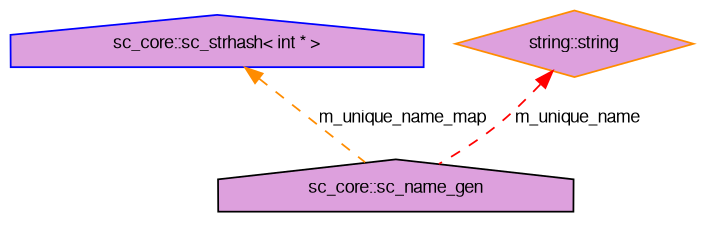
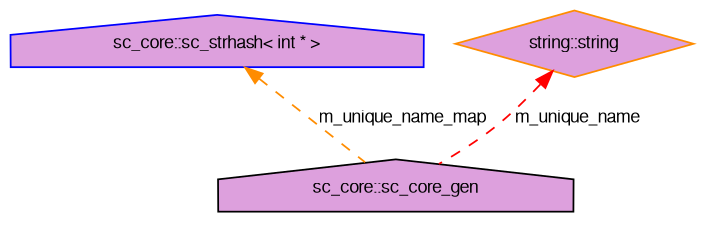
  digraph {
    node [fillcolor=plum fontname=FreeSans fontsize=10 shape=house style=filled]
    edge [dir=back fontname=FreeSans fontsize=10 labelfontname=FreeSans labelfontsize=10 style=dashed]
-   n1 [color=black fontcolor=black height=0.2 label="sc_core::sc_name_gen" width=0.4]
+   n1 [color=black fontcolor=black height=0.2 label="sc_core::sc_core_gen" width=0.4]
    n2 [color=blue height=0.2 label="sc_core::sc_strhash\< int * \>" width=0.4]
    n3 [color=darkorange height=0.2 label="string::string" shape=diamond width=0.4]
    n2 -> n1 [color=darkorange label=m_unique_name_map]
    n3 -> n1 [color=red label=m_unique_name]
  }
